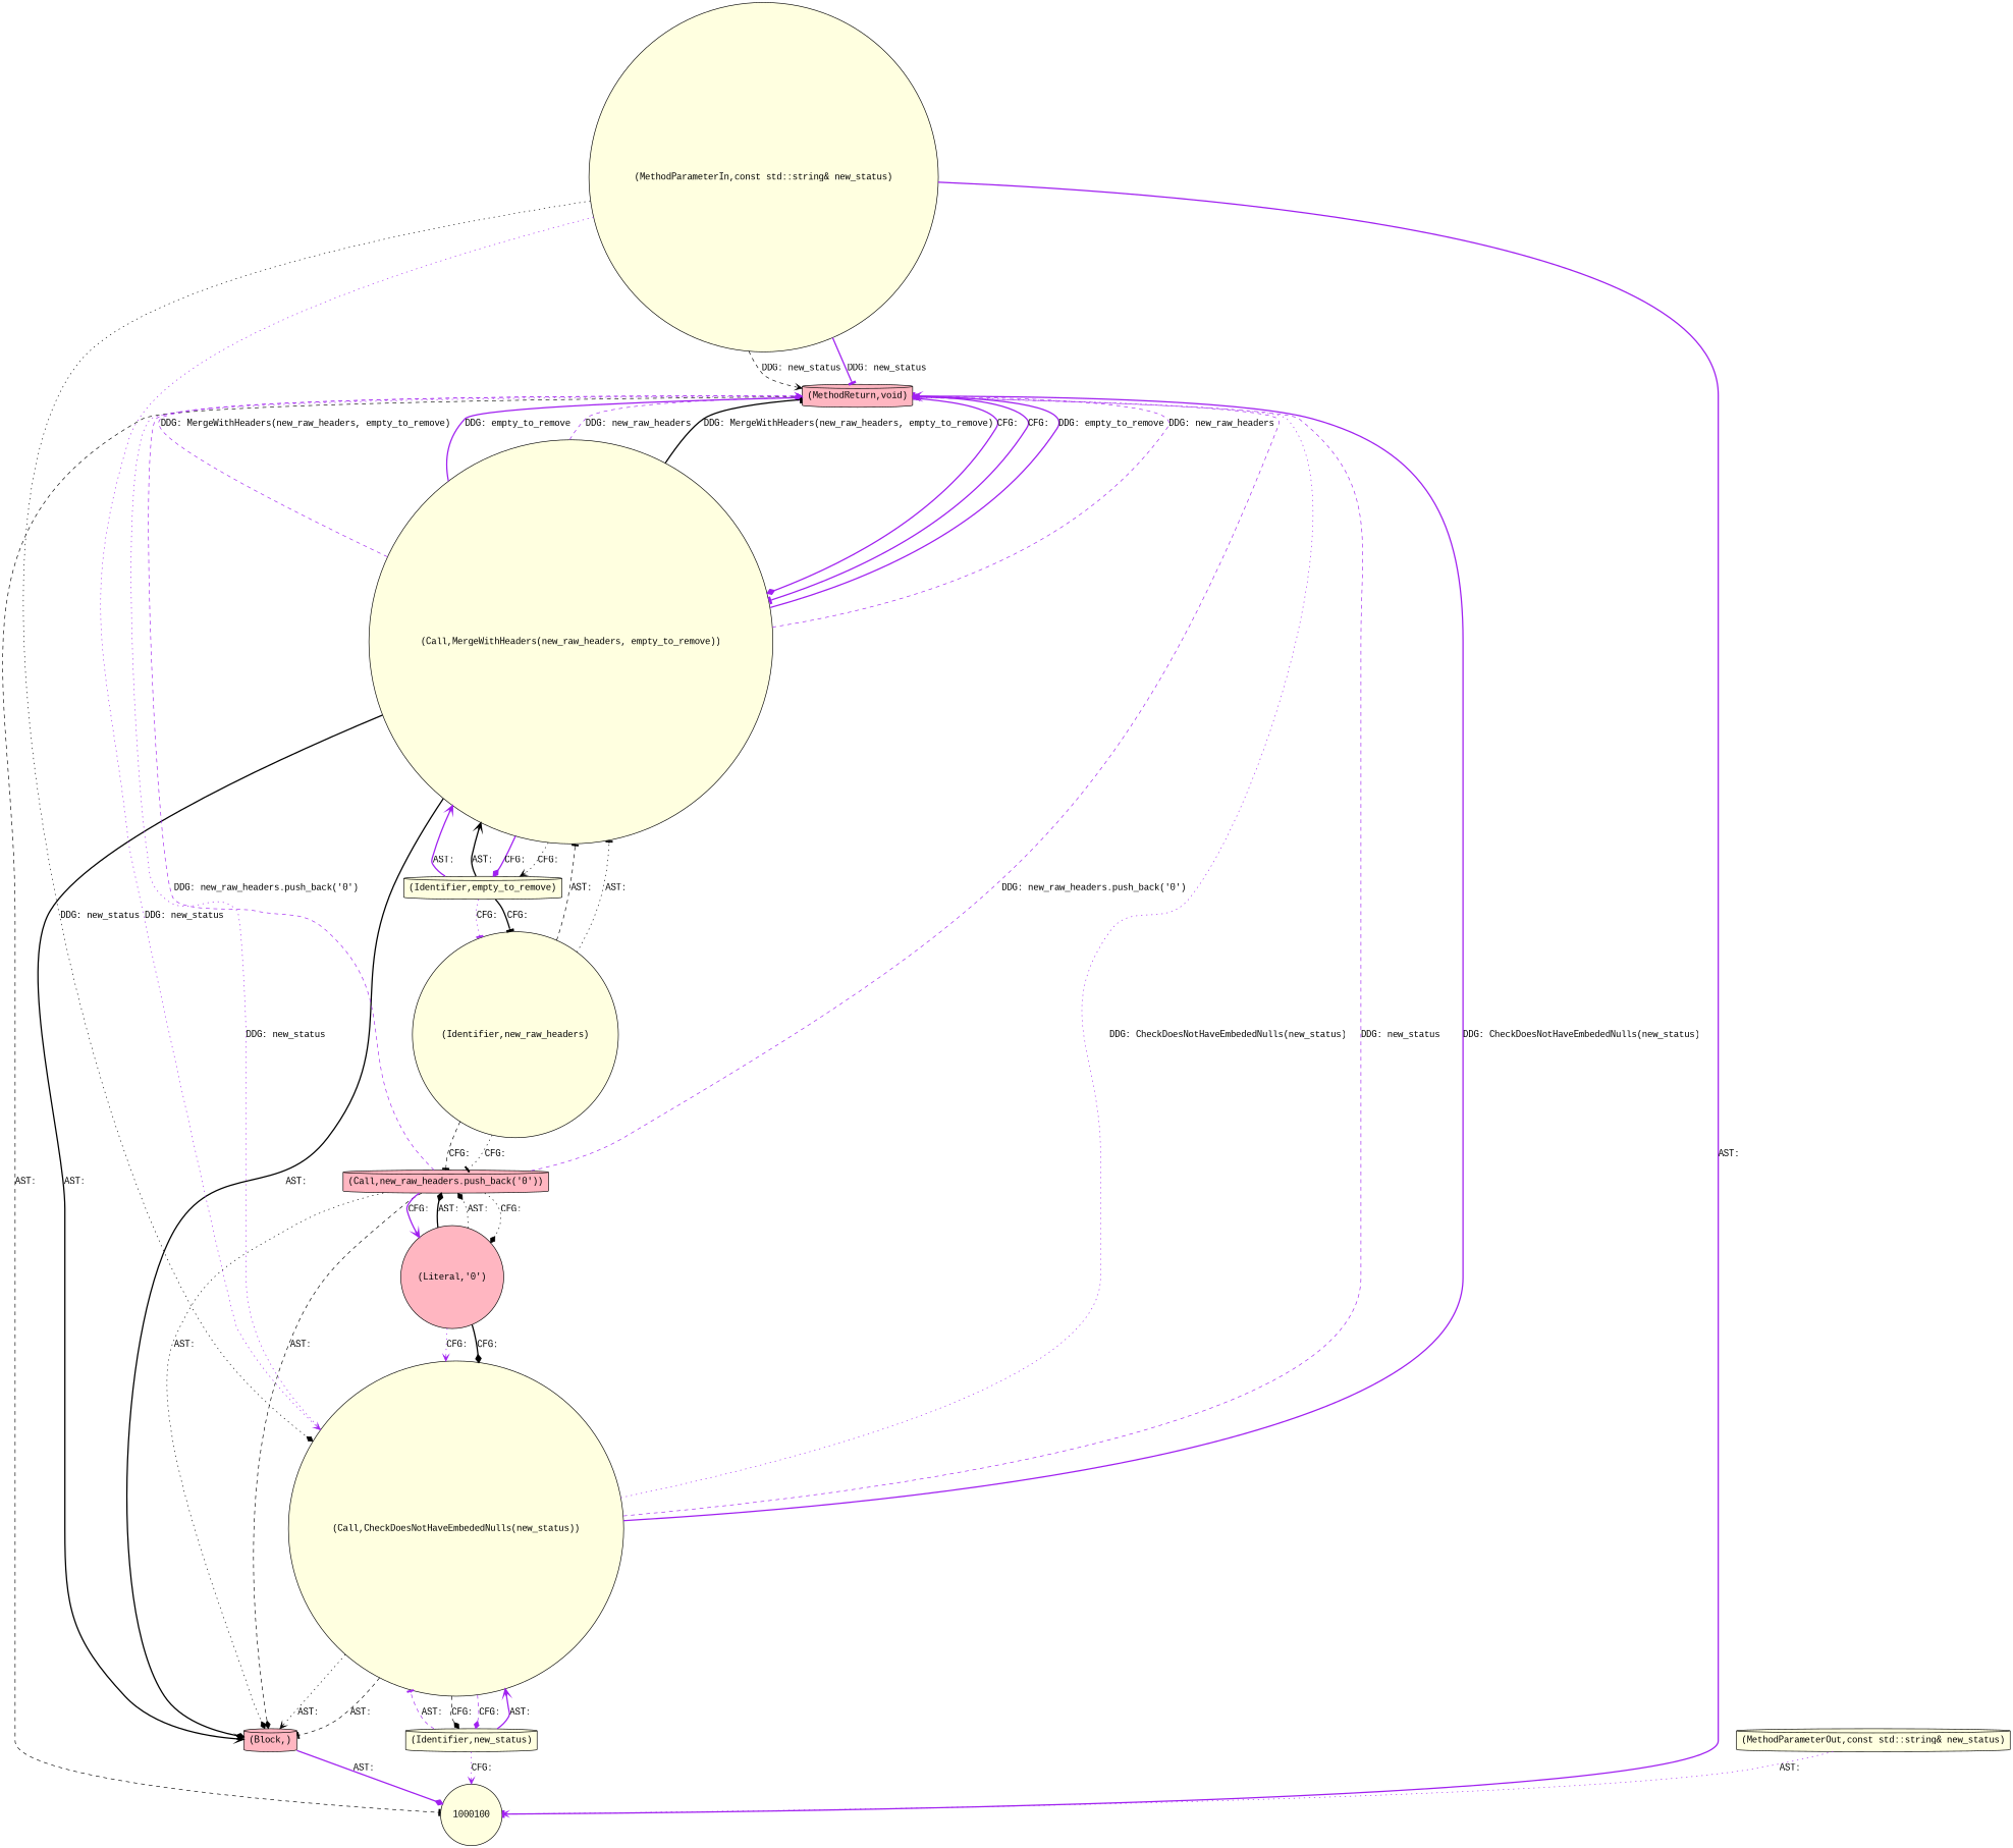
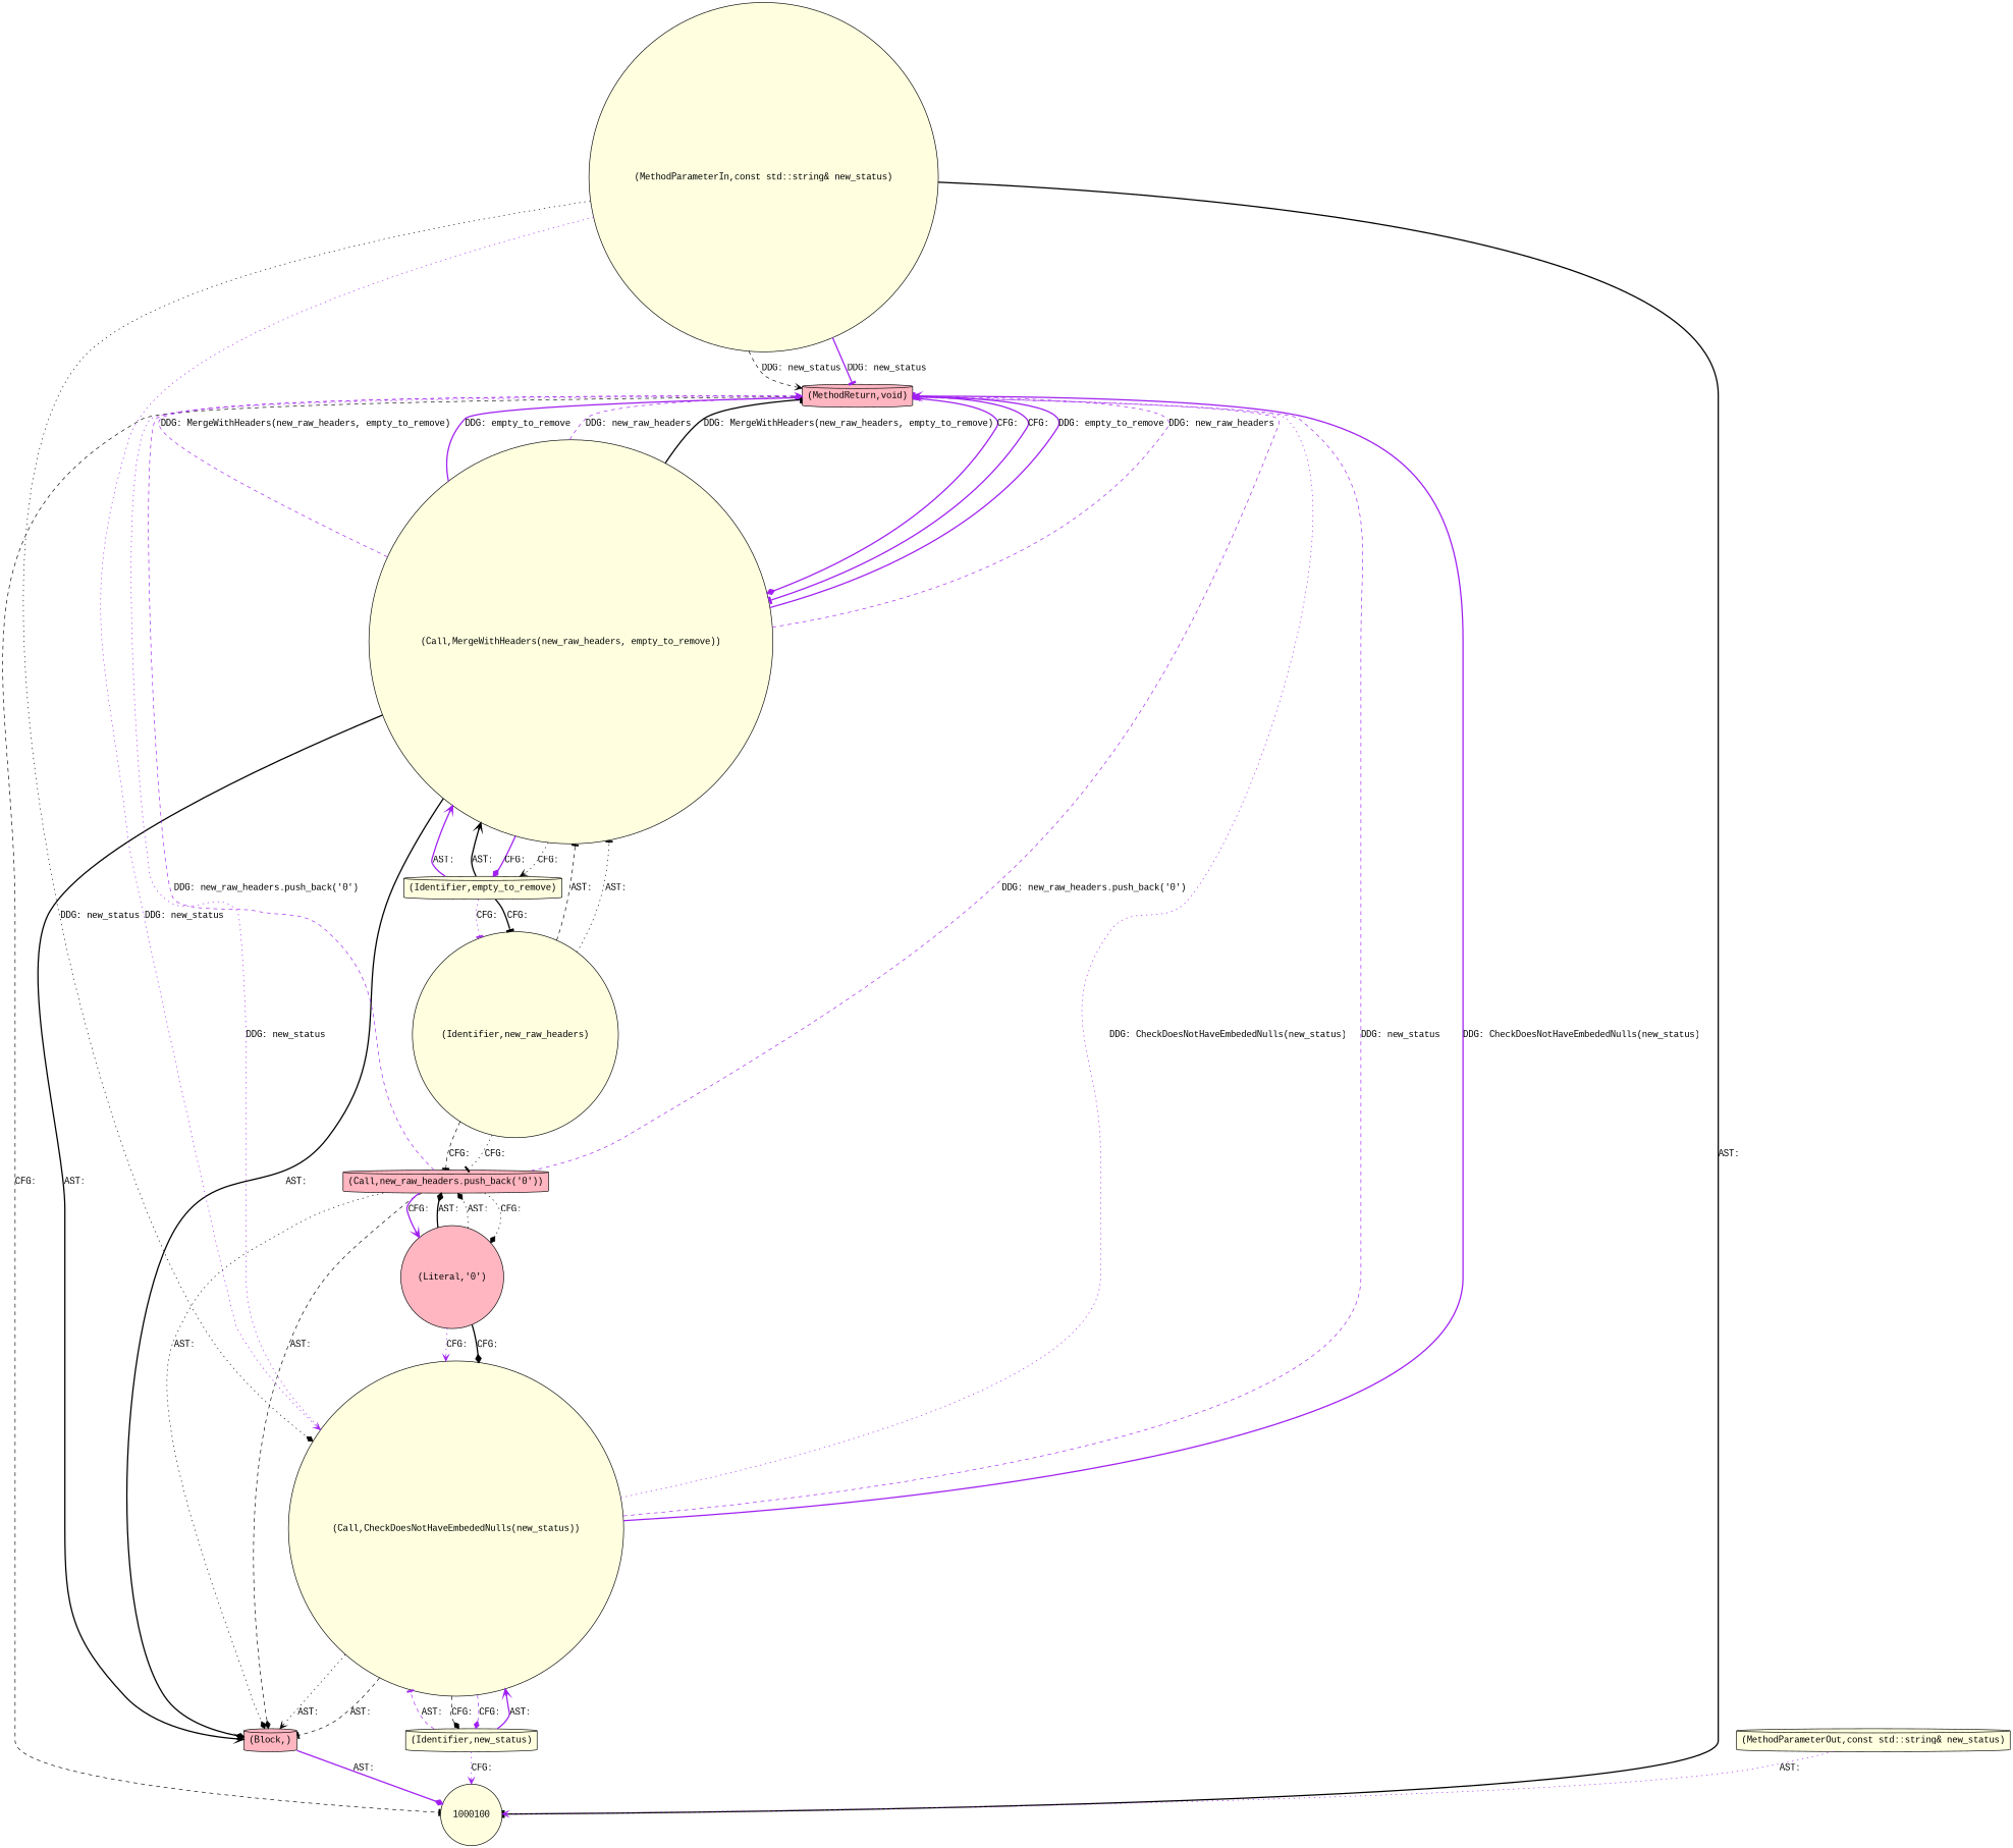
  digraph {
    fontname="Liberation Mono"
    node [fillcolor=lightyellow fontname="Liberation Mono" shape=cylinder style=filled]
    edge [arrowhead=diamond color=purple fontname="Liberation Mono" style=bold]
    n1 [fillcolor=lightpink label="(MethodReturn,void)"]
    n2 [label="(Call,MergeWithHeaders(new_raw_headers, empty_to_remove))" shape=circle]
    1000100 [shape=circle]
    n4 [fillcolor=lightpink label="(Block,)"]
    n5 [label="(Identifier,empty_to_remove)"]
    n6 [label="(MethodParameterIn,const std::string& new_status)" shape=circle]
    n7 [label="(Call,CheckDoesNotHaveEmbededNulls(new_status))" shape=circle]
    n8 [label="(Identifier,new_status)"]
    n9 [label="(MethodParameterOut,const std::string& new_status)"]
    n10 [fillcolor=lightpink label="(Literal,'\0')" shape=circle]
    n11 [fillcolor=lightpink label="(Call,new_raw_headers.push_back('\0'))"]
    n12 [label="(Identifier,new_raw_headers)" shape=circle]
    n1 -> n2 [label="CFG: "]
    n1 -> n2 [arrowhead=tee label="CFG: "]
-   n1 -> 1000100 [arrowhead=tee color=black label="AST: " style=dashed]
+   n1 -> 1000100 [arrowhead=tee color=black label="CFG: " style=dashed]
    n2 -> n1 [arrowhead=vee label="DDG: empty_to_remove"]
    n2 -> n1 [label="DDG: new_raw_headers" style=dashed]
    n2 -> n1 [arrowhead=vee label="DDG: MergeWithHeaders(new_raw_headers, empty_to_remove)" style=dashed]
    n2 -> n1 [label="DDG: empty_to_remove"]
    n2 -> n1 [label="DDG: new_raw_headers" style=dashed]
    n2 -> n1 [arrowhead=tee color=black label="DDG: MergeWithHeaders(new_raw_headers, empty_to_remove)"]
    n2 -> n4 [color=black label="AST: "]
    n2 -> n4 [arrowhead=vee color=black label="AST: "]
    n2 -> n5 [label="CFG: "]
    n2 -> n5 [arrowhead=vee color=black label="CFG: " style=dotted]
    n4 -> 1000100 [label="AST: "]
    n5 -> n2 [arrowhead=vee label="AST: "]
    n5 -> n2 [arrowhead=vee color=black label="AST: "]
    n5 -> n12 [arrowhead=tee label="CFG: " style=dotted]
    n5 -> n12 [arrowhead=tee color=black label="CFG: "]
    n6 -> n1 [arrowhead=tee label="DDG: new_status"]
    n6 -> n1 [arrowhead=vee color=black label="DDG: new_status" style=dashed]
-   n6 -> 1000100 [arrowhead=tee label="AST: "]
+   n6 -> 1000100 [arrowhead=tee color=black label="AST: "]
    n6 -> n7 [color=black label="DDG: new_status" style=dotted]
    n6 -> n7 [arrowhead=vee label="DDG: new_status" style=dotted]
    n7 -> n1 [label="DDG: new_status" style=dotted]
    n7 -> n1 [arrowhead=vee label="DDG: CheckDoesNotHaveEmbededNulls(new_status)" style=dotted]
    n7 -> n1 [label="DDG: new_status" style=dashed]
    n7 -> n1 [arrowhead=tee label="DDG: CheckDoesNotHaveEmbededNulls(new_status)"]
    n7 -> n4 [arrowhead=tee color=black label="AST: " style=dashed]
    n7 -> n4 [arrowhead=vee color=black label="AST: " style=dotted]
    n7 -> n8 [color=black label="CFG: " style=dashed]
    n7 -> n8 [label="CFG: " style=dashed]
    n8 -> 1000100 [arrowhead=vee label="CFG: " style=dotted]
    n8 -> n7 [arrowhead=vee label="AST: "]
    n8 -> n7 [arrowhead=tee label="AST: " style=dashed]
    n9 -> 1000100 [arrowhead=vee label="AST: " style=dotted]
    n10 -> n7 [color=black label="CFG: "]
    n10 -> n7 [arrowhead=vee label="CFG: " style=dotted]
    n10 -> n11 [color=black label="AST: "]
    n10 -> n11 [color=black label="AST: " style=dotted]
    n11 -> n1 [arrowhead=vee label="DDG: new_raw_headers.push_back('\0')" style=dashed]
    n11 -> n1 [arrowhead=vee label="DDG: new_raw_headers.push_back('\0')" style=dashed]
    n11 -> n4 [color=black label="AST: " style=dashed]
    n11 -> n4 [color=black label="AST: " style=dotted]
    n11 -> n10 [color=black label="CFG: " style=dotted]
    n11 -> n10 [arrowhead=vee label="CFG: "]
    n12 -> n2 [arrowhead=tee color=black label="AST: " style=dashed]
    n12 -> n2 [arrowhead=tee color=black label="AST: " style=dotted]
    n12 -> n11 [arrowhead=tee color=black label="CFG: " style=dotted]
    n12 -> n11 [arrowhead=tee color=black label="CFG: " style=dashed]
  }
